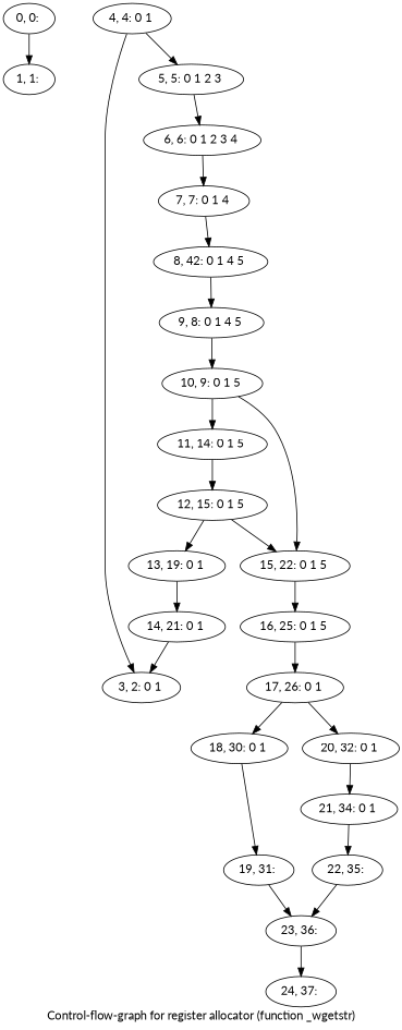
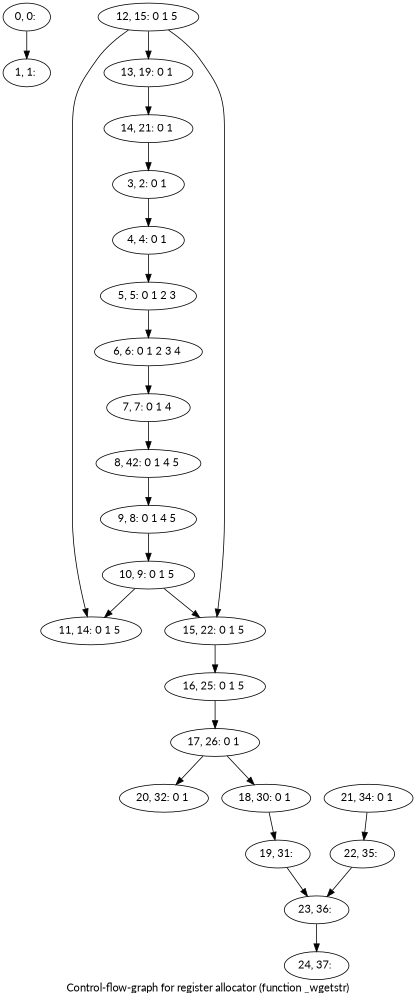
  digraph {
    fontname=Lato
    label="Control-flow-graph for register allocator (function _wgetstr)"
    node [fontname=Lato]
    edge [fontname=Lato]
    n1 [label="0, 0: "]
    n2 [label="1, 1: "]
    n3 [label="3, 2: 0 1 "]
    n4 [label="4, 4: 0 1 "]
    n5 [label="5, 5: 0 1 2 3 "]
    n6 [label="6, 6: 0 1 2 3 4 "]
    n7 [label="7, 7: 0 1 4 "]
    n8 [label="8, 42: 0 1 4 5 "]
    n9 [label="9, 8: 0 1 4 5 "]
    n10 [label="10, 9: 0 1 5 "]
    n11 [label="11, 14: 0 1 5 "]
    n12 [label="15, 22: 0 1 5 "]
    n13 [label="12, 15: 0 1 5 "]
    n14 [label="16, 25: 0 1 5 "]
    n15 [label="13, 19: 0 1 "]
    n16 [label="14, 21: 0 1 "]
    n17 [label="17, 26: 0 1 "]
    n18 [label="18, 30: 0 1 "]
    n19 [label="20, 32: 0 1 "]
    n20 [label="19, 31: "]
    n21 [label="21, 34: 0 1 "]
    n22 [label="23, 36: "]
    n23 [label="24, 37: "]
    n24 [label="22, 35: "]
    n1 -> n2
-   n4 -> n3
+   n3 -> n4
    n4 -> n5
    n5 -> n6
    n6 -> n7
    n7 -> n8
    n8 -> n9
    n9 -> n10
    n10 -> n11
    n10 -> n12
-   n11 -> n13
+   n13 -> n11
    n12 -> n14
    n13 -> n12
    n13 -> n15
    n14 -> n17
    n15 -> n16
    n16 -> n3
    n17 -> n18
    n17 -> n19
    n18 -> n20
-   n19 -> n21
    n20 -> n22
    n21 -> n24
    n22 -> n23
    n24 -> n22
  }
